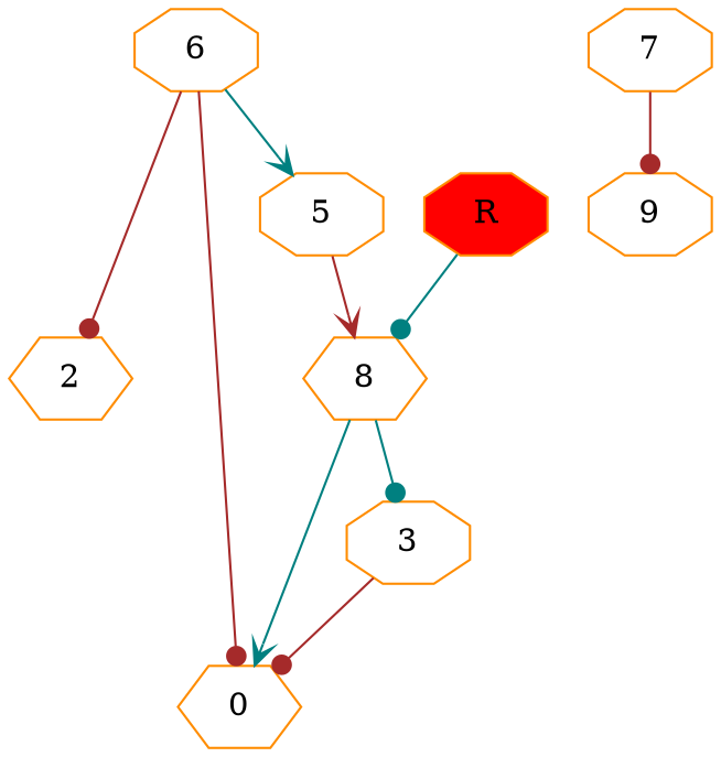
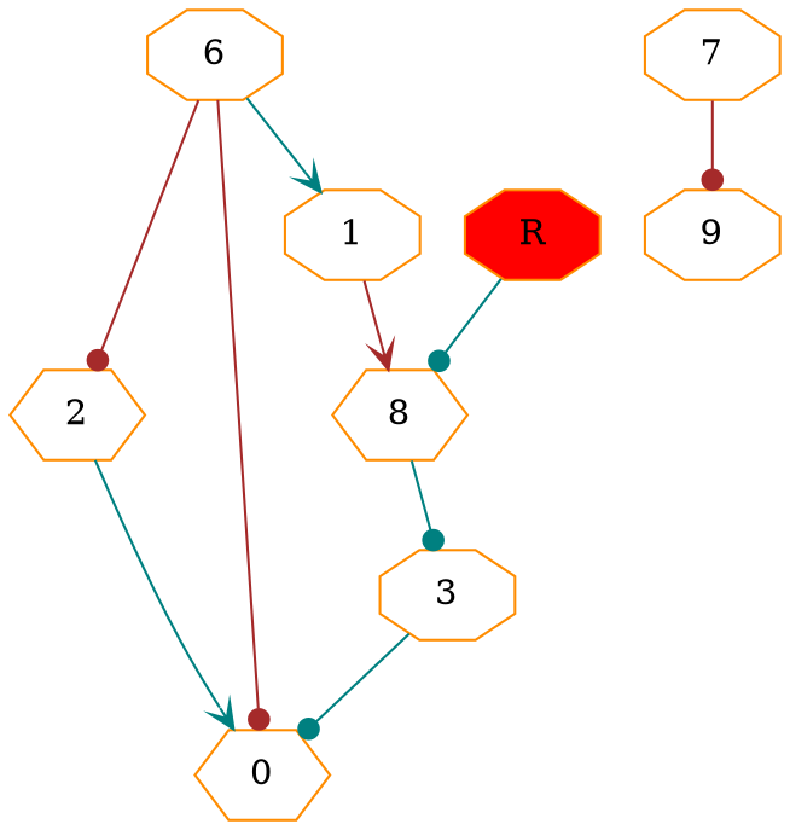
  digraph {
    node [color=darkorange shape=octagon]
    edge [arrowhead=dot color=brown]
    2 [shape=hexagon]
    7
    9
    n4 [label=0 shape=hexagon]
    3
    8 [shape=hexagon]
-   5
+   5 [label=1]
    6
    R [fillcolor="#ff0000" style=filled]
    7 -> 9
-   3 -> n4
-   8 -> n4 [arrowhead=vee color=teal]
+   3 -> n4 [color=teal]
+   2 -> n4 [arrowhead=vee color=teal]
    8 -> 3 [color=teal]
    5 -> 8 [arrowhead=vee]
    6 -> 2
    6 -> n4
    6 -> 5 [arrowhead=vee color=teal]
    R -> 8 [color=teal]
  }
